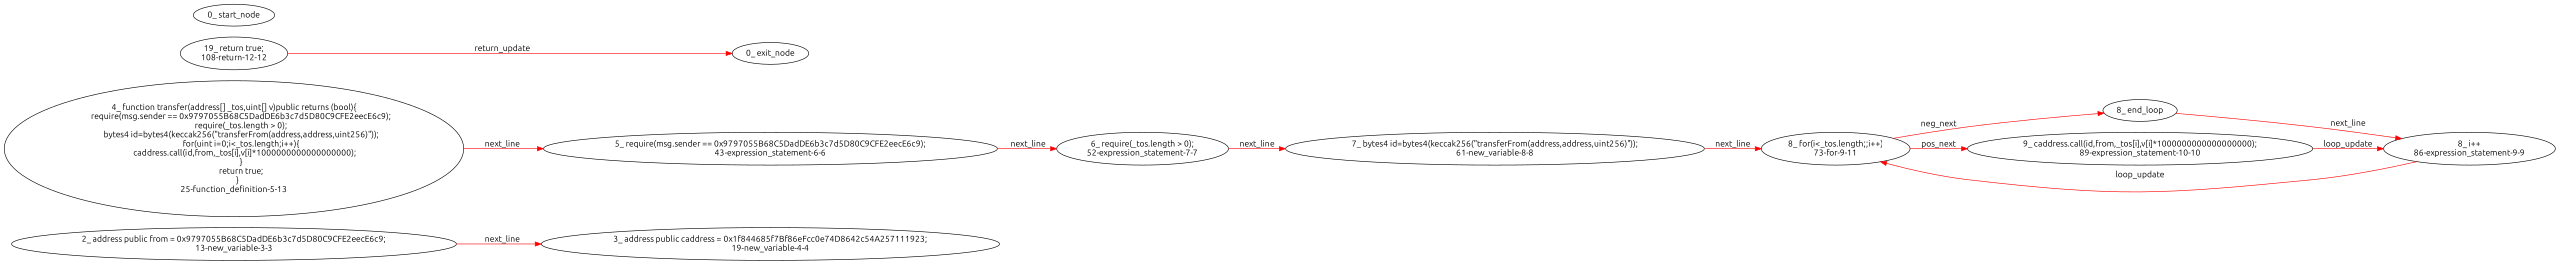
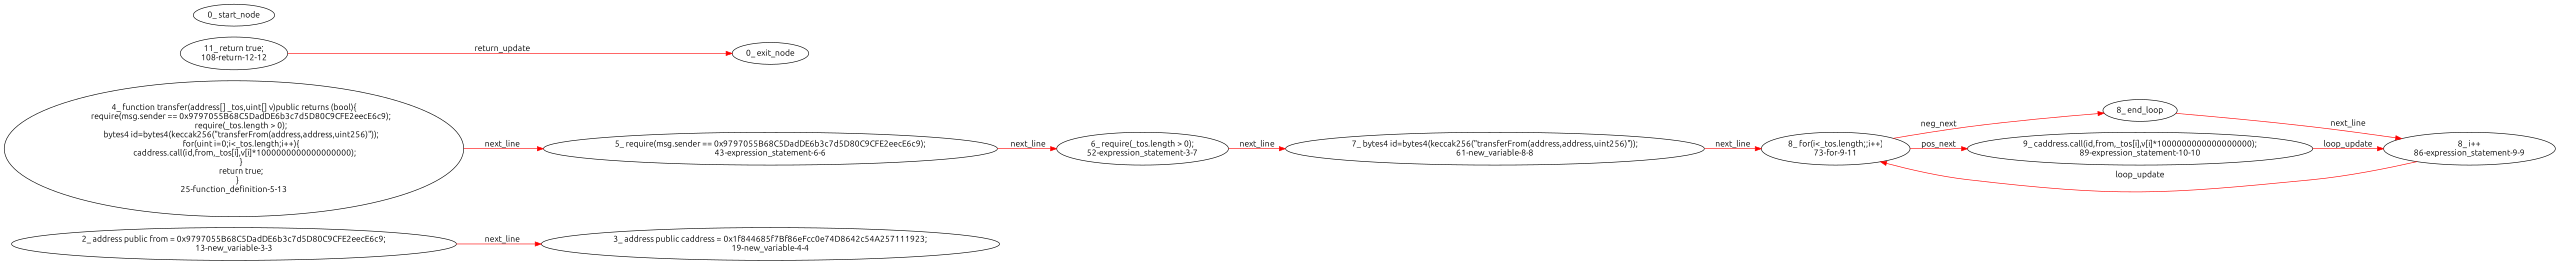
  digraph {
    fontname=Ubuntu
    rankdir=LR
    node [fontname=Ubuntu type_label=expression_statement method="transfer(address[] _tos,uint[] v)"]
    edge [color=red controlflow_type=next_line edge_type=CFG_edge fontname=Ubuntu]
    n1 [label="2_ address public from = 0x9797055B68C5DadDE6b3c7d5D80C9CFE2eecE6c9;\n13-new_variable-3-3" type_label=new_variable method=""]
    n2 [label="3_ address public caddress = 0x1f844685f7Bf86eFcc0e74D8642c54A257111923;\n19-new_variable-4-4" type_label=new_variable method=""]
    n3 [label="4_ function transfer(address[] _tos,uint[] v)public returns (bool){\n        require(msg.sender == 0x9797055B68C5DadDE6b3c7d5D80C9CFE2eecE6c9);\n        require(_tos.length > 0);\n        bytes4 id=bytes4(keccak256(\"transferFrom(address,address,uint256)\"));\n        for(uint i=0;i<_tos.length;i++){\n            caddress.call(id,from,_tos[i],v[i]*1000000000000000000);\n        }\n        return true;\n    }\n25-function_definition-5-13" type_label=function_definition]
    n4 [label="5_ require(msg.sender == 0x9797055B68C5DadDE6b3c7d5D80C9CFE2eecE6c9);\n43-expression_statement-6-6"]
-   n5 [label="6_ require(_tos.length > 0);\n52-expression_statement-7-7"]
+   n5 [label="6_ require(_tos.length > 0);\n52-expression_statement-3-7"]
    n6 [label="7_ bytes4 id=bytes4(keccak256(\"transferFrom(address,address,uint256)\"));\n61-new_variable-8-8" type_label=new_variable]
    n7 [label="8_ for(i<_tos.length;;i++)\n73-for-9-11" type_label=for]
    n8 [label="8_ end_loop" type_label=end_loop]
    n9 [label="9_ caddress.call(id,from,_tos[i],v[i]*1000000000000000000);\n89-expression_statement-10-10"]
    n10 [label="8_ i++\n86-expression_statement-9-9"]
-   n11 [label="19_ return true;\n108-return-12-12" type_label=return]
+   n11 [label="11_ return true;\n108-return-12-12" type_label=return]
    n12 [label="0_ exit_node" type_label=exit method=""]
    n13 [label="0_ start_node" type_label=start method=""]
    n1 -> n2 [label=next_line]
    n3 -> n4 [label=next_line]
    n4 -> n5 [label=next_line]
    n5 -> n6 [label=next_line]
    n6 -> n7 [label=next_line]
    n7 -> n8 [controlflow_type=neg_next label=neg_next]
    n7 -> n9 [controlflow_type=pos_next label=pos_next]
    n8 -> n10 [label=next_line]
    n9 -> n10 [controlflow_type=loop_update label=loop_update]
    n10 -> n7 [controlflow_type=loop_update label=loop_update]
    n11 -> n12 [controlflow_type=return_exit label=return_update]
  }
